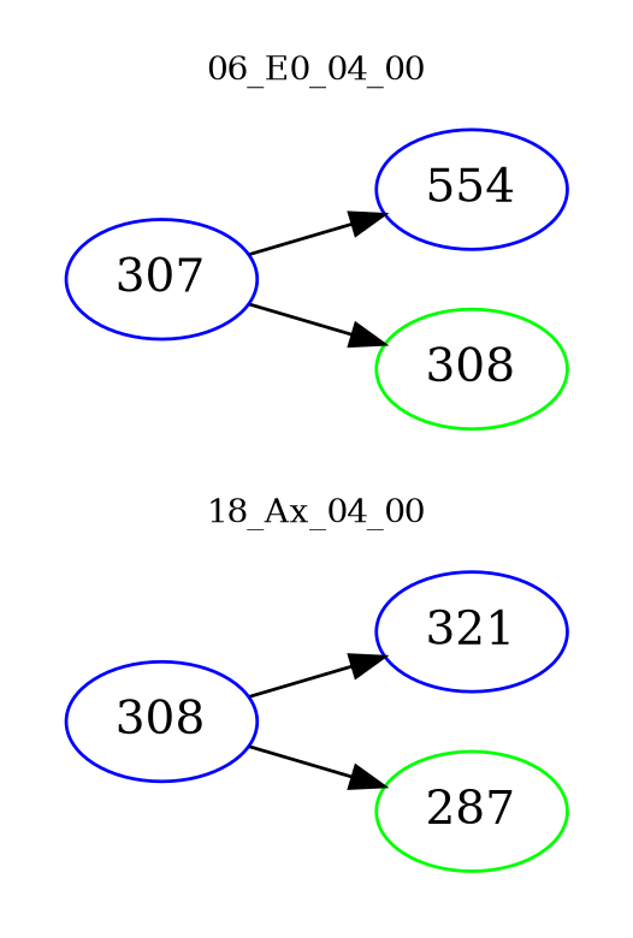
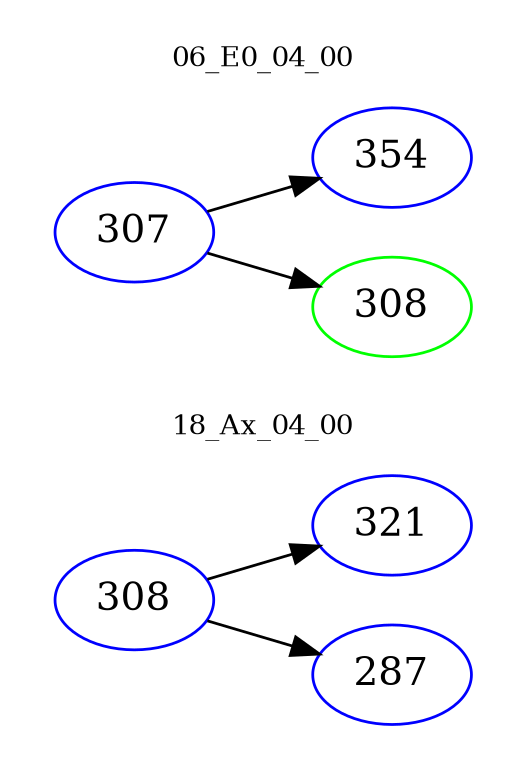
  digraph {
    rankdir=LR
    node [color=blue]
    edge [color=black]
    n1 [label=308]
-   n2 [color=green label=287]
+   n2 [label=287]
    n3 [label=321]
    n4 [label=307]
    n5 [color=green label=308]
-   n6 [label=554]
+   n6 [label=354]
    subgraph cluster_1 {
      color=white
      fontsize=10
      label="18_Ax_04_00"
      n1
      n2
      n3
    }
    subgraph cluster_2 {
      color=white
      fontsize=10
      label="06_E0_04_00"
      n4
      n5
      n6
    }
    n1 -> n2
    n1 -> n3
    n4 -> n5
    n4 -> n6
  }
